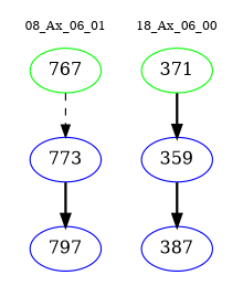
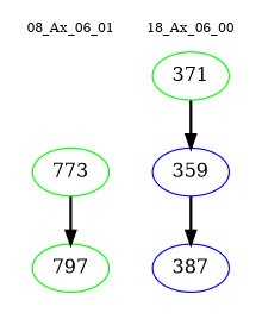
  digraph {
    fontname="DejaVu Serif"
    node [color=blue fontname="DejaVu Serif"]
    edge [color=black fontname="DejaVu Serif" style=bold]
-   n1 [color=green label=767]
-   n2 [label=773]
-   n3 [label=797]
+   n2 [color=green label=773]
+   n3 [color=green label=797]
    n4 [color=green label=371]
    n5 [label=359]
    n6 [label=387]
    subgraph cluster_1 {
      color=white
      fontsize=10
      label="08_Ax_06_01"
-     n1
      n2
      n3
    }
    subgraph cluster_2 {
      color=white
      fontsize=10
      label="18_Ax_06_00"
      n4
      n5
      n6
    }
-   n1 -> n2 [style=dashed]
    n2 -> n3
    n4 -> n5
    n5 -> n6
  }
